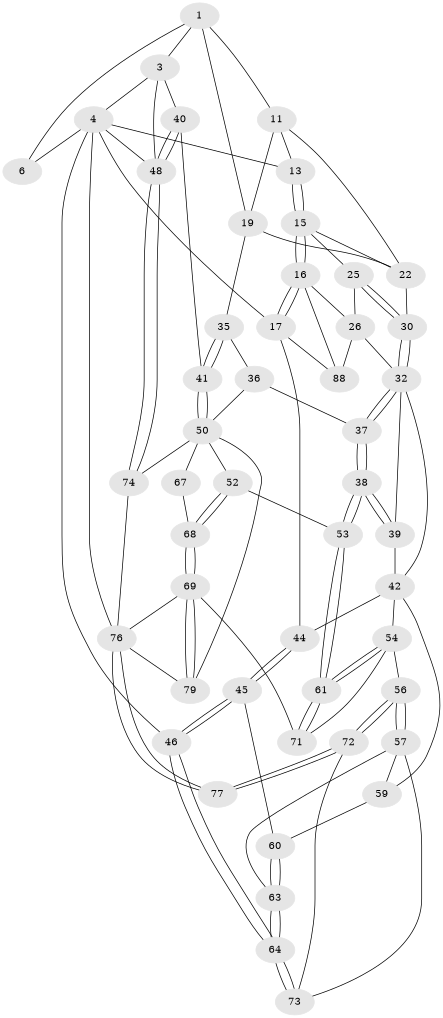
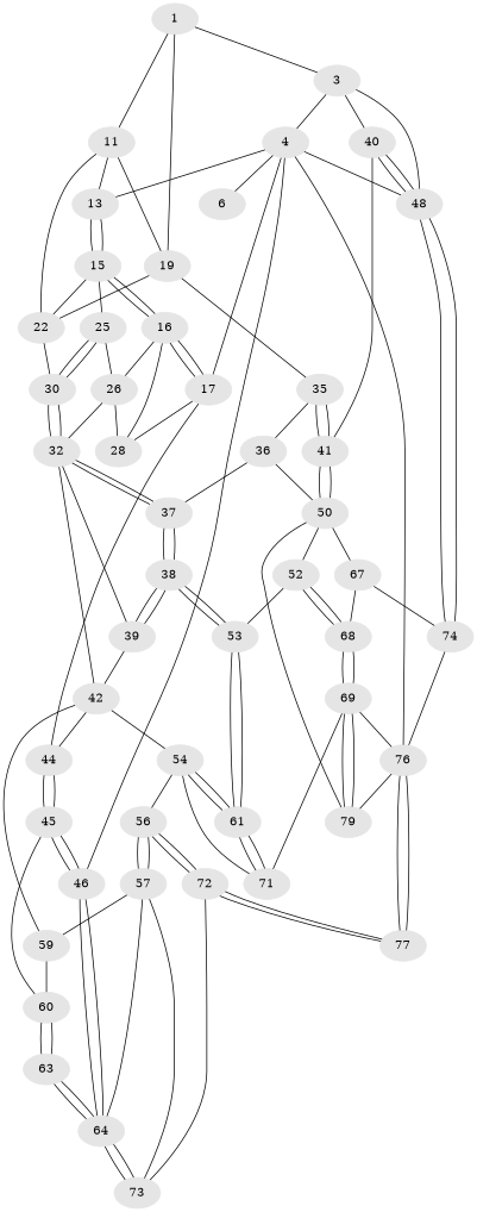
  graph {
    node [color=gray90 style=filled]
    1 [super="+2+7"]
    3 [super="+18"]
    6 [super="+8"]
    11 [super="+12"]
    19 [super="+20"]
    4 [super="+5+47"]
    40
    48
    13
    22 [super="+23"]
    35
    17 [super="+29"]
    46
    76 [super="+80"]
    41
    74
    15 [super="+24"]
-   28 [label=88]
+   28
    44
    64
    79
    77
    30
    16 [super="+27"]
    25
    26 [super="+31"]
    32 [super="+33"]
    45
    36
    37
    39
    42 [super="+43+49"]
    38
    54 [super="+55"]
    59
    50 [super="+51+66"]
    52
    67
    53
    61
    56
    71
    60
    63
    73
    68
    69 [super="+70"]
    57 [super="+58"]
    72
    1 -- 3
-   1 -- 6
    1 -- 11
    1 -- 19
    3 -- 4
    3 -- 40
    3 -- 48
    11 -- 19
    11 -- 13
    11 -- 22
    19 -- 22
    19 -- 35
    4 -- 6 [weight=2]
    4 -- 48
    4 -- 13
    4 -- 17
    4 -- 46
    4 -- 76
    40 -- 48
    40 -- 48
    40 -- 41
    48 -- 74
    48 -- 74
    13 -- 15
    13 -- 15
    22 -- 30
    35 -- 41
    35 -- 41
    35 -- 36
    17 -- 28
    17 -- 44
    46 -- 64
    46 -- 64
    76 -- 79
    76 -- 77 [weight=2]
    76 -- 77
    41 -- 50
    41 -- 50
    74 -- 76
    15 -- 22
    15 -- 16
    15 -- 16
    15 -- 25
    44 -- 45
    44 -- 45
    64 -- 73
    64 -- 73
    30 -- 32
    30 -- 32
    16 -- 17
    16 -- 17
    16 -- 28
    16 -- 26
    25 -- 30
    25 -- 30
    25 -- 26
    26 -- 28
    26 -- 32
    32 -- 37
    32 -- 37
    32 -- 39
    32 -- 42
    45 -- 46
    45 -- 46
    45 -- 60
    36 -- 37
    36 -- 50
    37 -- 38
    37 -- 38
    39 -- 42
    42 -- 44
    42 -- 54
    42 -- 59
    38 -- 39
    38 -- 39
    38 -- 53
    38 -- 53
    54 -- 61
    54 -- 61
    54 -- 56
    54 -- 71
    59 -- 60
-   50 -- 74
+   67 -- 74
    50 -- 79
    50 -- 52
    50 -- 67 [weight=2]
    52 -- 53
    52 -- 68
    52 -- 68
    67 -- 68
    53 -- 61
    53 -- 61
    61 -- 71
    61 -- 71
    56 -- 57
    56 -- 57
    56 -- 72
    56 -- 72
    60 -- 63
    60 -- 63
    63 -- 64
    63 -- 64
    68 -- 69
    68 -- 69
    69 -- 76
    69 -- 79
    69 -- 79
    69 -- 71
    57 -- 59
-   57 -- 63
+   57 -- 64
    57 -- 73
    72 -- 77
    72 -- 77
    72 -- 73
  }
